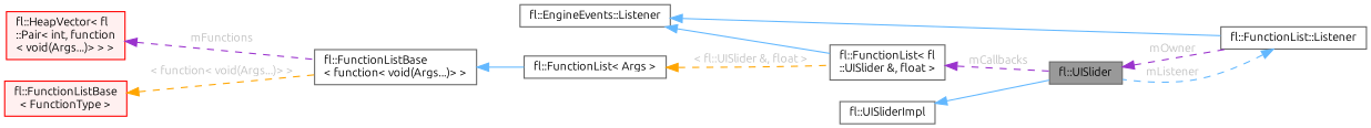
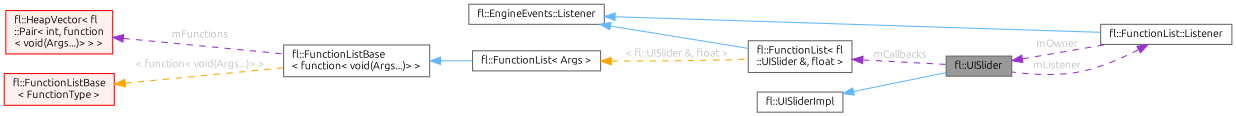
  digraph {
    fontname=Ubuntu
    rankdir=LR
    node [color=gray40 fillcolor=white fontname=Ubuntu fontsize=10 shape=box style=filled]
    edge [color=darkorchid3 dir=back fontcolor=grey fontname=Ubuntu fontsize=10 labelfontname=Helvetica labelfontsize=10 style=dashed]
    n1 [fillcolor=grey60 fontcolor=black height=0.2 label="fl::UISlider" width=0.4]
    n2 [height=0.2 label="fl::FunctionList::Listener" width=0.4]
    n3 [height=0.2 label="fl::UISliderImpl" width=0.4]
    n4 [height=0.2 label="fl::FunctionList\< fl\l::UISlider &, float \>" width=0.4]
    n5 [height=0.2 label="fl::FunctionListBase\l\< function\< void(Args...)\> \>" width=0.4]
    n6 [height=0.2 label="fl::FunctionList\< Args \>" width=0.4]
    n7 [color=red fillcolor="#FFF0F0" height=0.2 label="fl::HeapVector\< fl\l::Pair\< int, function\l\< void(Args...)\> \> \>" width=0.4]
    n8 [color=red fillcolor="#FFF0F0" height=0.2 label="fl::FunctionListBase\l\< FunctionType \>" width=0.4]
    n9 [height=0.2 label="fl::EngineEvents::Listener" width=0.4]
    n1 -> n2 [label=" mOwner"]
-   n2 -> n1 [color=steelblue1 label=" mListener"]
+   n2 -> n1 [label=" mListener"]
    n3 -> n1 [color=steelblue1 style=solid fontcolor=""]
    n4 -> n1 [label=" mCallbacks"]
    n5 -> n6 [color=steelblue1 style=solid fontcolor=""]
    n6 -> n4 [color=orange label=" \< fl::UISlider &, float \>"]
    n7 -> n5 [label=" mFunctions"]
    n8 -> n5 [color=orange label=" \< function\< void(Args...)\> \>"]
    n9 -> n2 [color=steelblue1 style=solid fontcolor=""]
    n9 -> n4 [color=steelblue1 style=solid fontcolor=""]
  }
